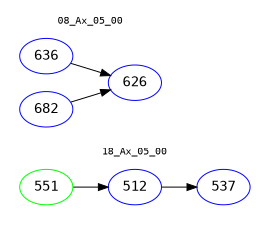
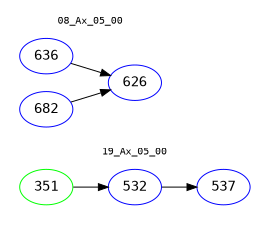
  digraph {
    fontname="DejaVu Sans Mono"
    rankdir=LR
    node [color=blue fontname="DejaVu Sans Mono"]
    edge [color=black fontname="DejaVu Sans Mono"]
-   n1 [color=green label=551]
-   n2 [label=512]
+   n1 [color=green label=351]
+   n2 [label=532]
    n3 [label=537]
    n4 [label=636]
    n5 [label=626]
    n6 [label=682]
    subgraph cluster_1 {
      color=white
      fontsize=10
-     label="18_Ax_05_00"
+     label="19_Ax_05_00"
      n1
      n2
      n3
    }
    subgraph cluster_2 {
      color=white
      fontsize=10
      label="08_Ax_05_00"
      n4
      n5
      n6
    }
    n1 -> n2
    n2 -> n3
    n4 -> n5
    n6 -> n5
  }
